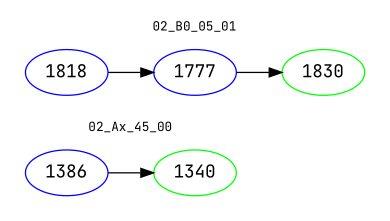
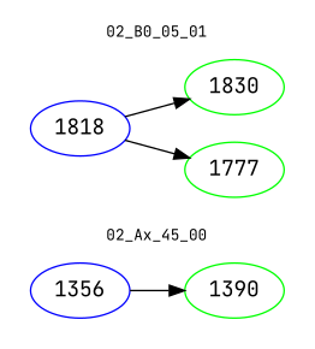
  digraph {
    fontname="JetBrains Mono"
    rankdir=LR
    node [color=green fontname="JetBrains Mono"]
    edge [color=black fontname="JetBrains Mono"]
-   n1 [color=blue label=1386]
-   n2 [label=1340]
+   n1 [color=blue label=1356]
+   n2 [label=1390]
    n3 [color=blue label=1818]
-   n4 [color=blue label=1777]
+   n4 [label=1777]
    n5 [label=1830]
    subgraph cluster_1 {
      color=white
      fontsize=10
      label="02_Ax_45_00"
      n1
      n2
    }
    subgraph cluster_2 {
      color=white
      fontsize=10
      label="02_B0_05_01"
      n3
      n4
      n5
    }
    n1 -> n2
    n3 -> n4
-   n4 -> n5
+   n3 -> n5
  }
